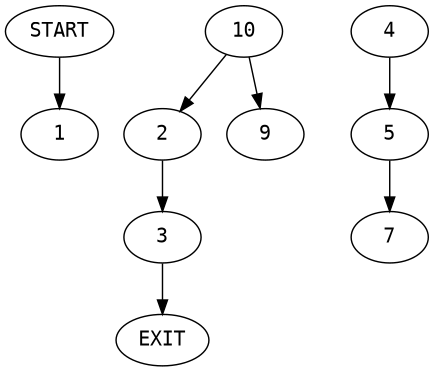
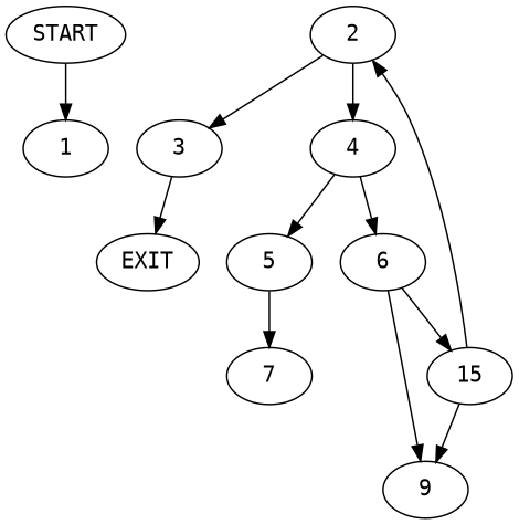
  digraph {
    fontname="DejaVu Sans Mono"
    node [fontname="DejaVu Sans Mono"]
    edge [fontname="DejaVu Sans Mono"]
    n1 [label=START]
    1
    n3 [label=EXIT]
    2
    3
    4
    5
+   6
    7
    9
-   10
+   10 [label=15]
    n1 -> 1
    2 -> 3
+   2 -> 4
    3 -> n3
    4 -> 5
+   4 -> 6
    5 -> 7
+   6 -> 9
+   6 -> 10
    10 -> 2
    10 -> 9
  }
